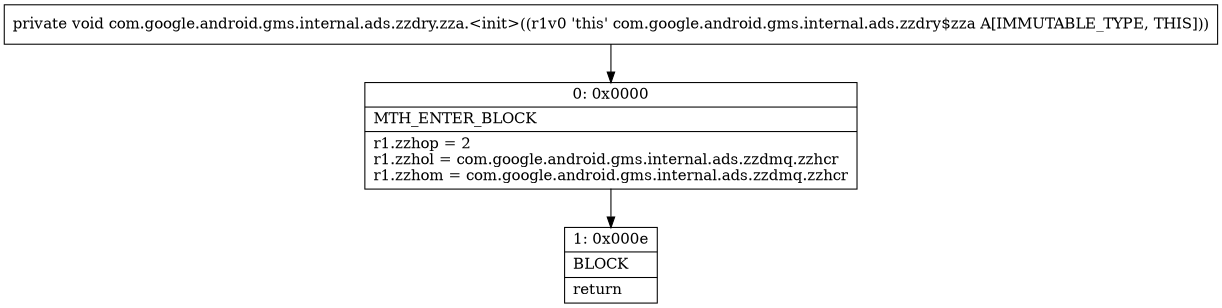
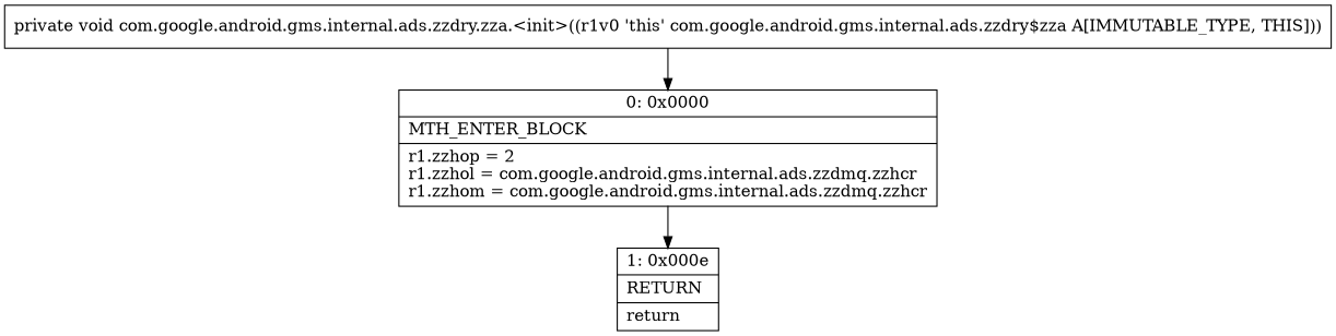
  digraph {
    node [shape=record]
    n1 [label="{0\:\ 0x0000|MTH_ENTER_BLOCK\l|r1.zzhop = 2\lr1.zzhol = com.google.android.gms.internal.ads.zzdmq.zzhcr\lr1.zzhom = com.google.android.gms.internal.ads.zzdmq.zzhcr\l}"]
-   n2 [label="{1\:\ 0x000e|BLOCK\l|return\l}"]
+   n2 [label="{1\:\ 0x000e|RETURN\l|return\l}"]
    n3 [label="{private void com.google.android.gms.internal.ads.zzdry.zza.\<init\>((r1v0 'this' com.google.android.gms.internal.ads.zzdry$zza A[IMMUTABLE_TYPE, THIS])) }"]
    n1 -> n2
    n3 -> n1
  }
